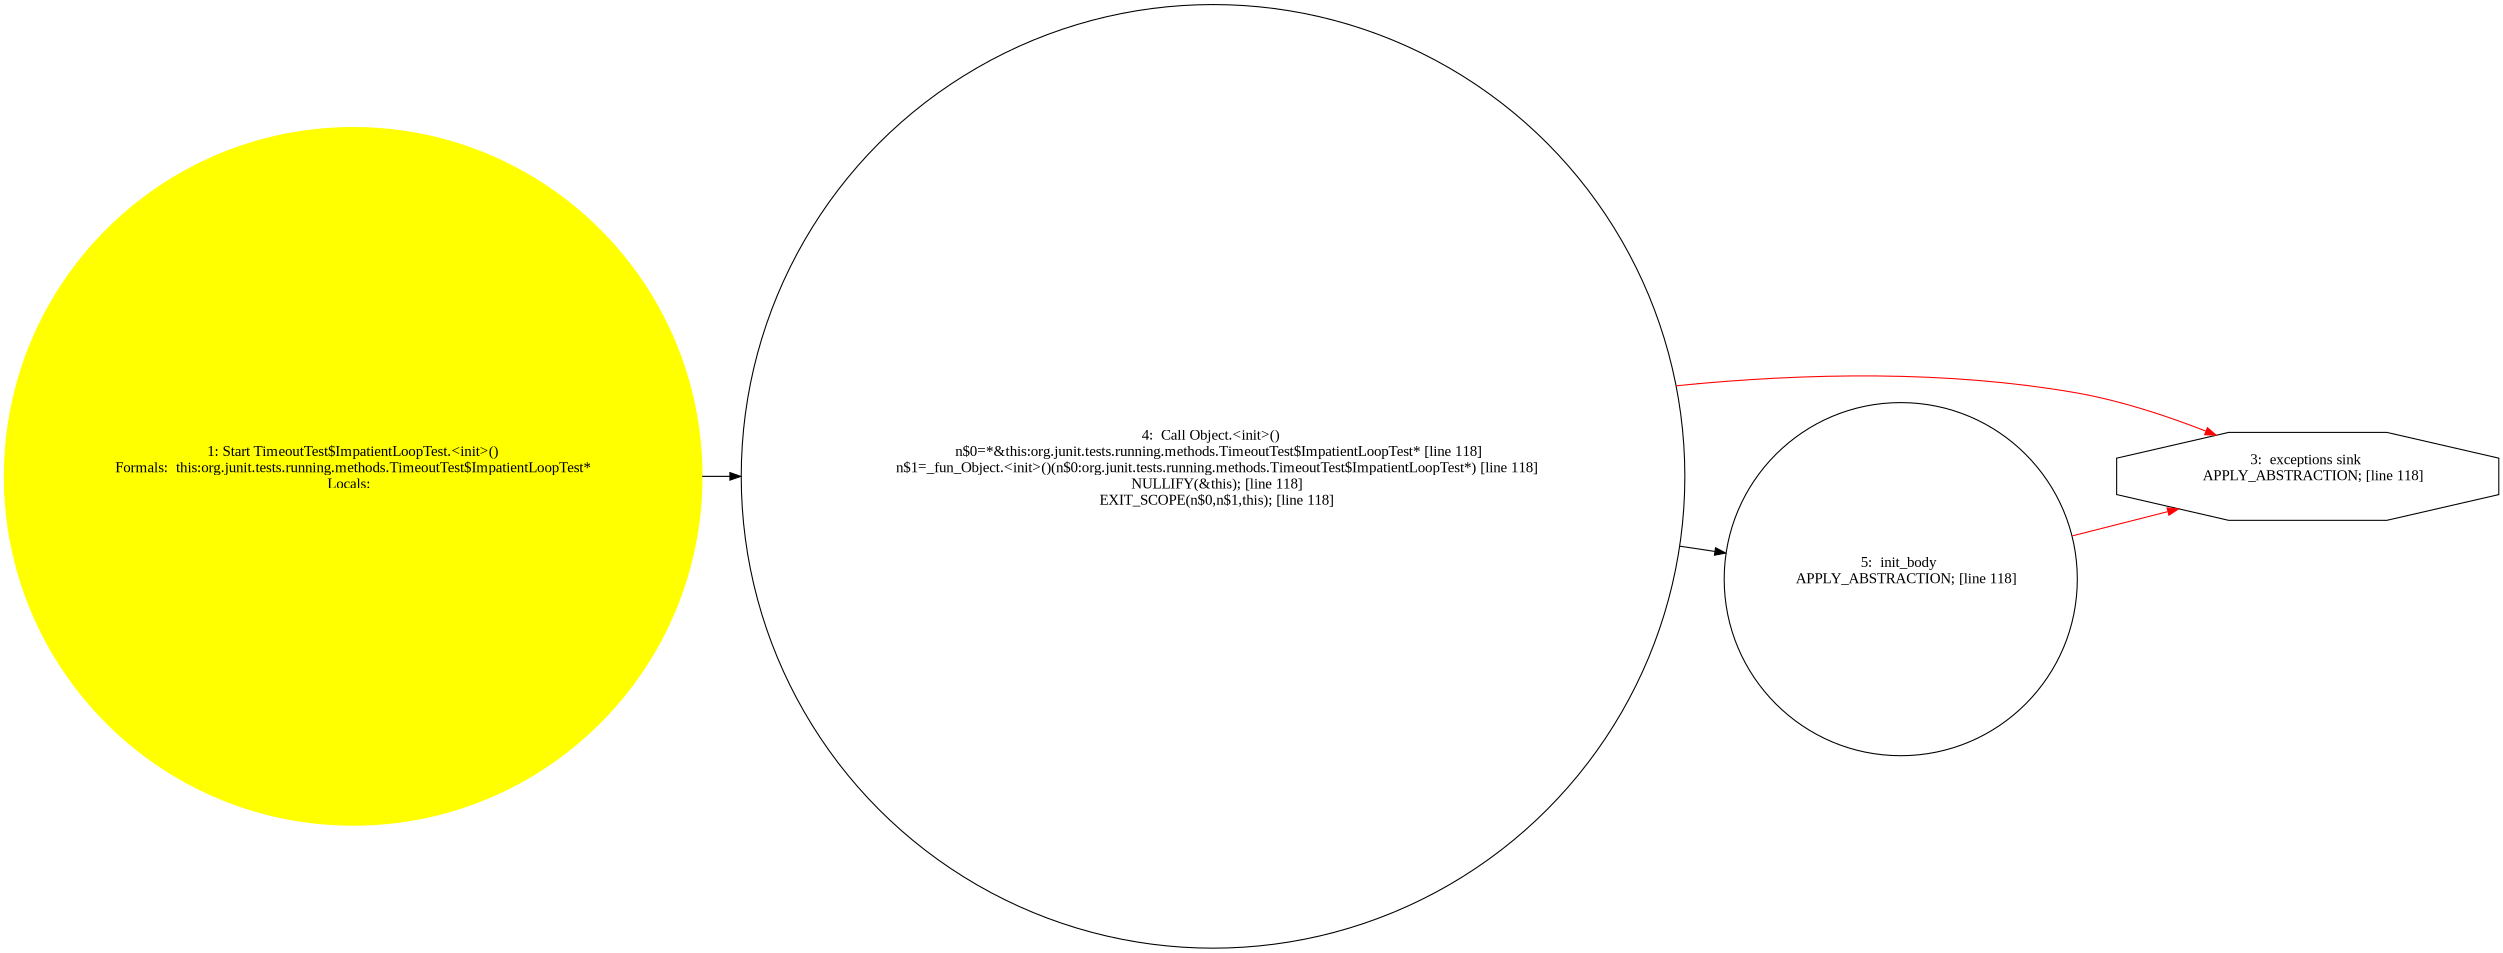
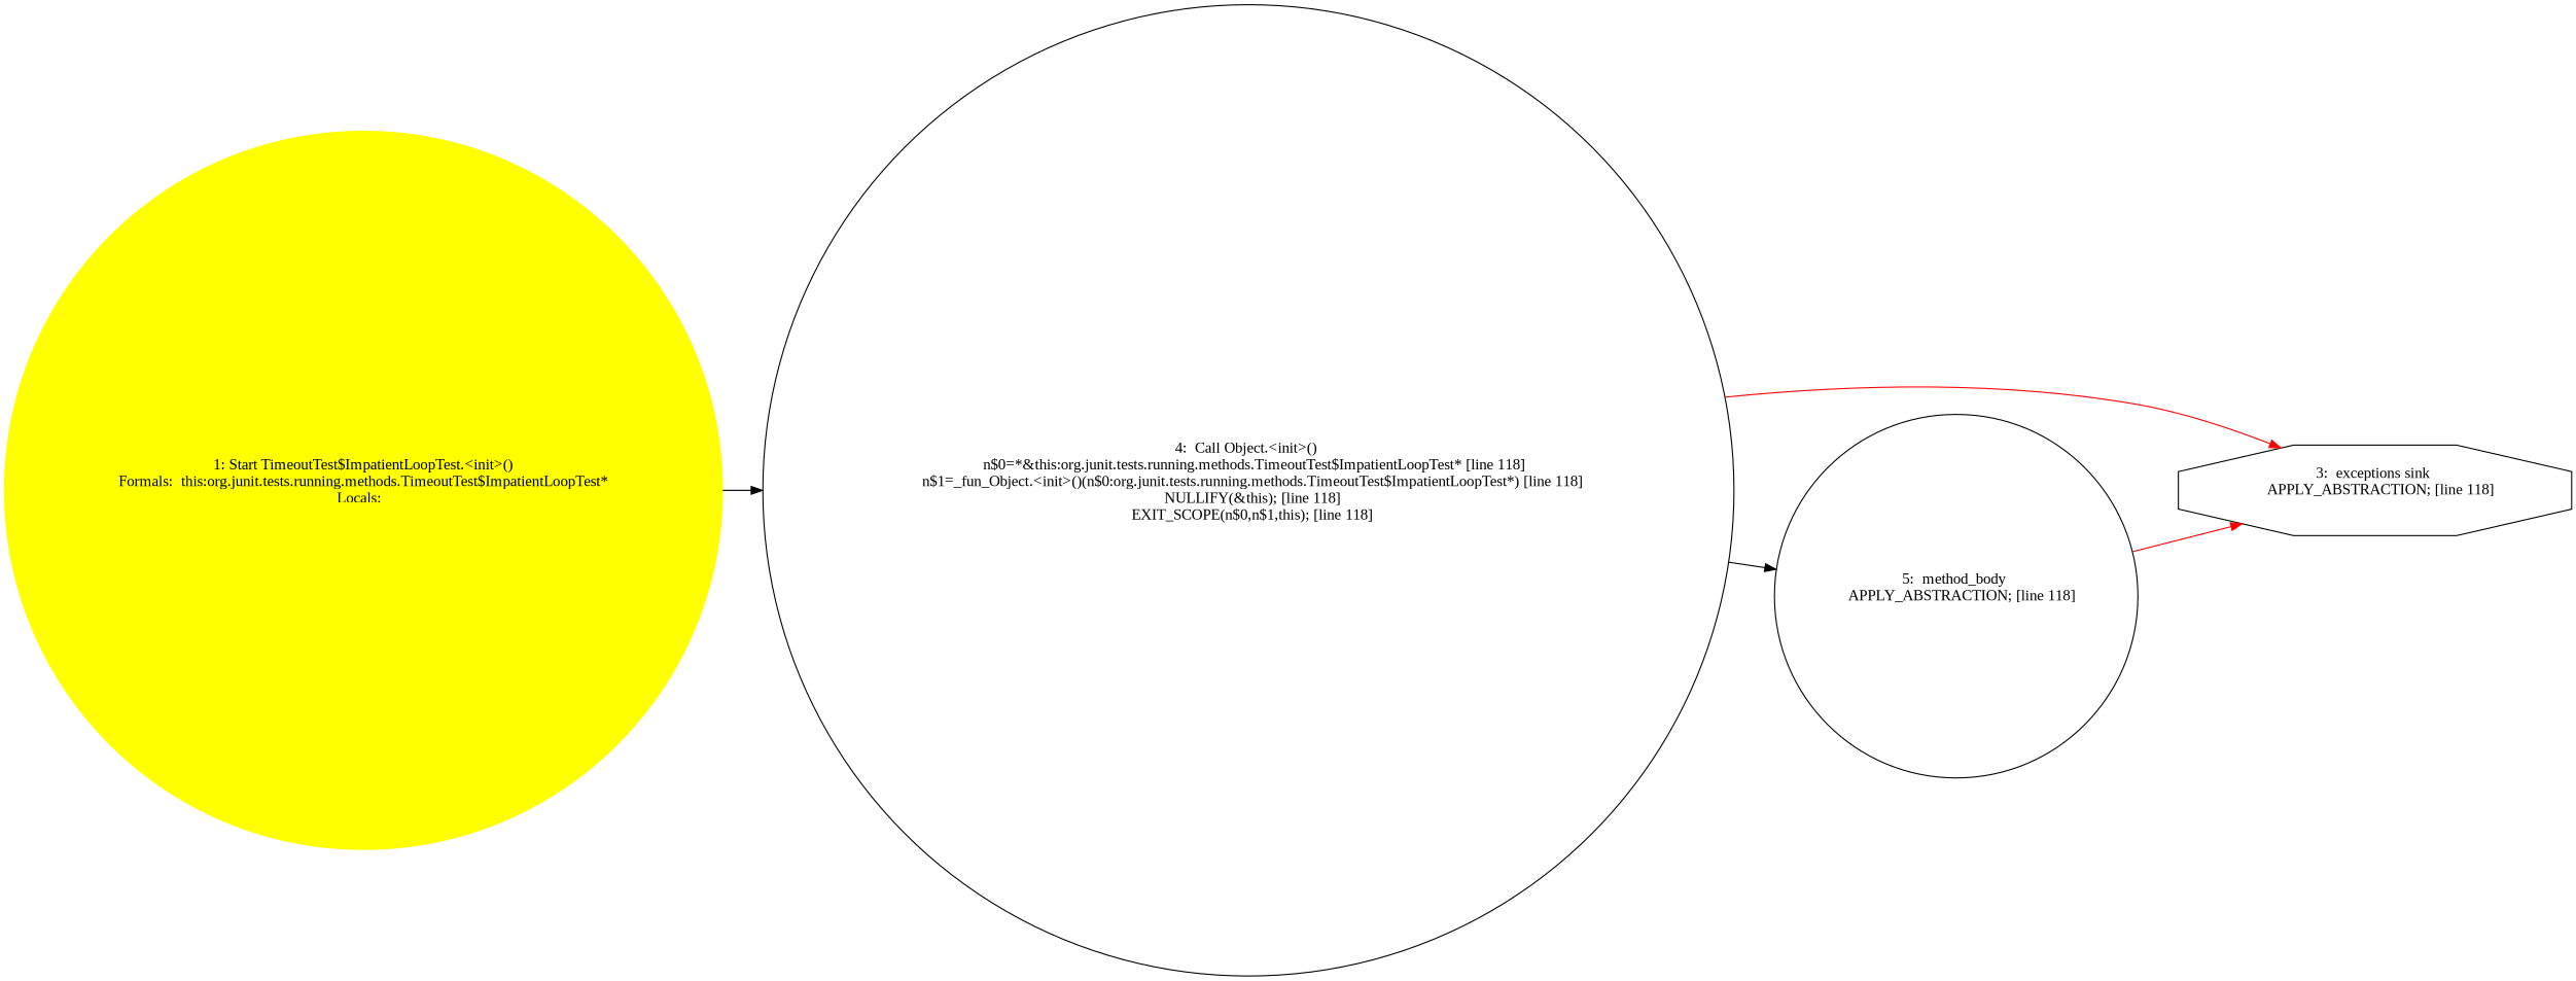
  digraph {
    fontname="Liberation Serif"
    rankdir=LR
    node [fontname="Liberation Serif" shape=circle]
    edge [fontname="Liberation Serif"]
    n1 [color=yellow label="1: Start TimeoutTest$ImpatientLoopTest.<init>()\nFormals:  this:org.junit.tests.running.methods.TimeoutTest$ImpatientLoopTest*\nLocals:  \n  " style=filled]
    n2 [label="4:  Call Object.<init>() \n   n$0=*&this:org.junit.tests.running.methods.TimeoutTest$ImpatientLoopTest* [line 118]\n  n$1=_fun_Object.<init>()(n$0:org.junit.tests.running.methods.TimeoutTest$ImpatientLoopTest*) [line 118]\n  NULLIFY(&this); [line 118]\n  EXIT_SCOPE(n$0,n$1,this); [line 118]\n "]
    n3 [label="3:  exceptions sink \n   APPLY_ABSTRACTION; [line 118]\n " shape=octagon]
-   n4 [label="5:  init_body \n   APPLY_ABSTRACTION; [line 118]\n "]
+   n4 [label="5:  method_body \n   APPLY_ABSTRACTION; [line 118]\n "]
    n1 -> n2
    n2 -> n3 [color=red]
    n2 -> n4
    n4 -> n3 [color=red]
  }
